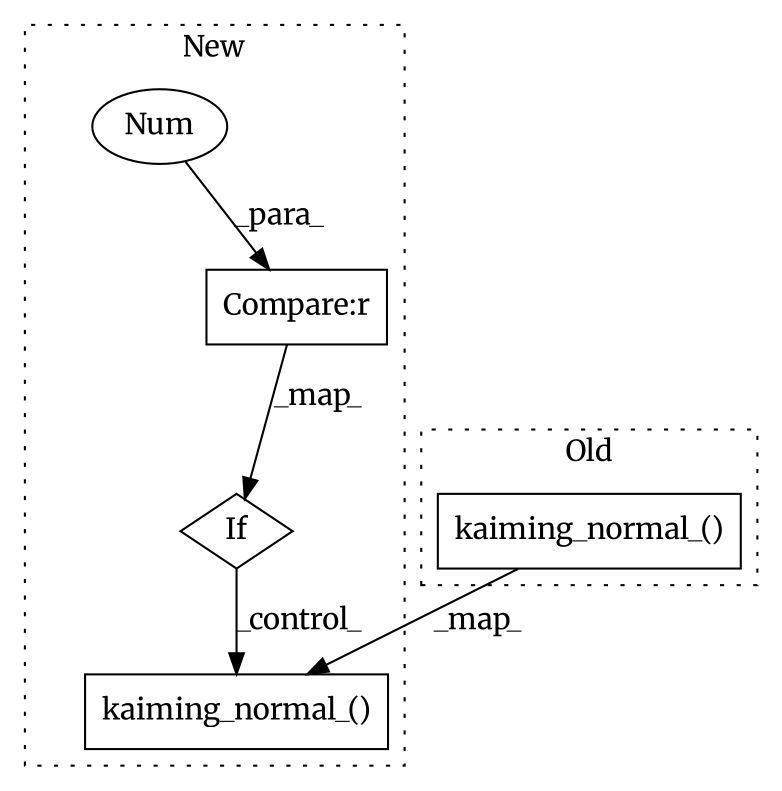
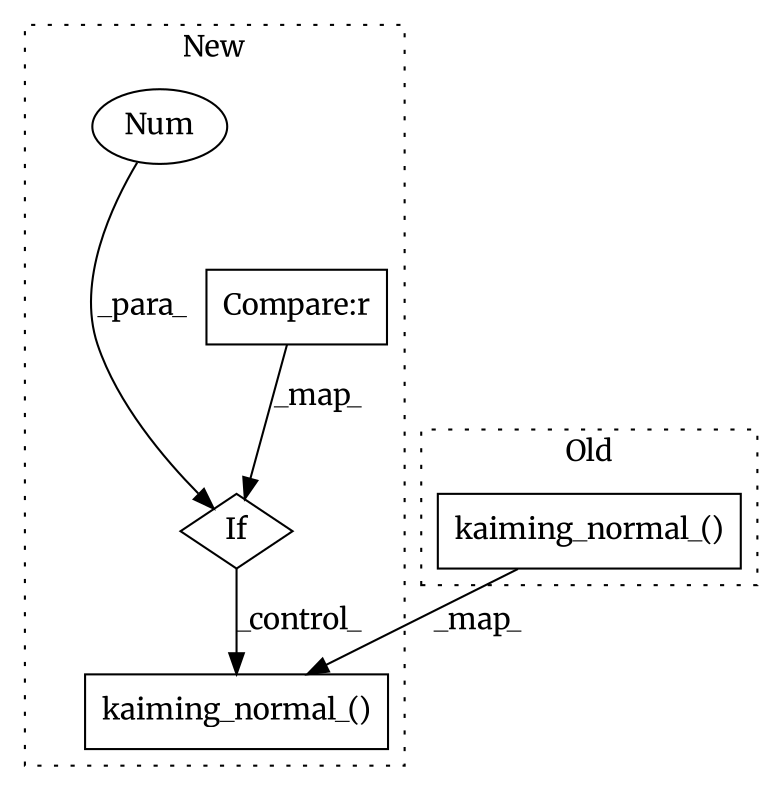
  digraph {
    fontname=Merriweather
    node [a=75 fontname=Merriweather l="24,1" shape=box]
    edge [fontname=Merriweather]
    n1 [label="kaiming_normal_()" s="15240,15269"]
    n2 [a=96 l=3 label=If s=15058 shape=diamond]
    n3 [a=40 l=21 label="Compare:r" s=15061]
    n4 [a=76 l=1 label=Num s=15081 shape=ellipse]
    n5 [label="kaiming_normal_()" s="14002,14031"]
    subgraph cluster_1 {
      label=New
      style=dotted
      n1
      n2
      n3
      n4
    }
    subgraph cluster_2 {
      label=Old
      style=dotted
      n5
    }
    n2 -> n1 [label=_control_]
    n3 -> n2 [label=_map_]
-   n4 -> n3 [label=_para_]
+   n4 -> n2 [label=_para_]
    n5 -> n1 [label=_map_]
  }
